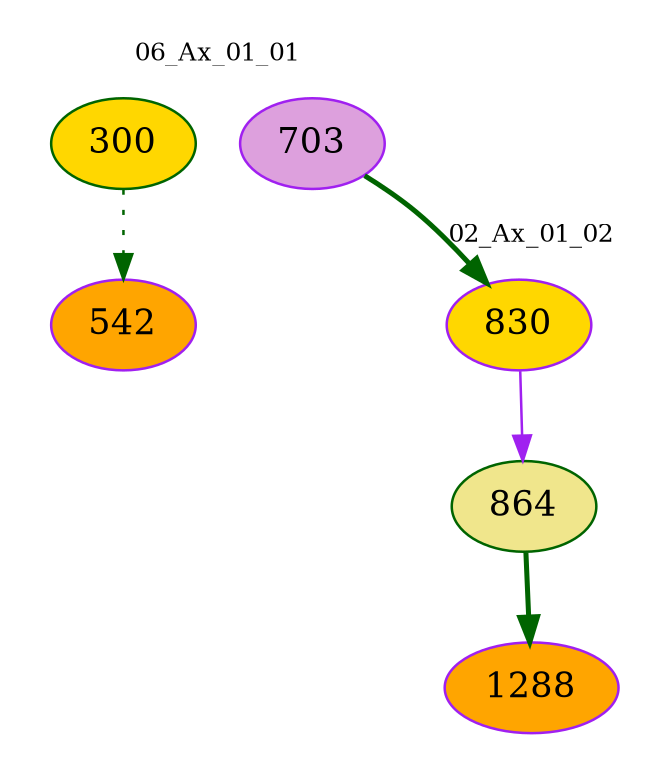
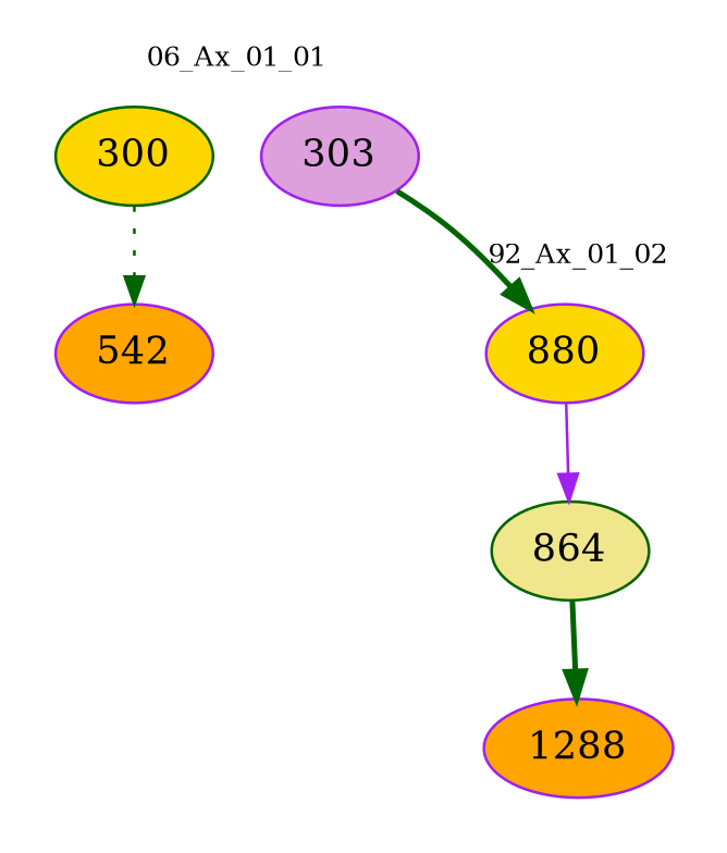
  digraph {
    node [color=purple fillcolor=gold style=filled]
    edge [color=darkgreen style=bold]
-   n1 [label=830]
+   n1 [label=880]
    n2 [color=darkgreen fillcolor=khaki label=864]
    n3 [fillcolor=orange label=1288]
-   n4 [fillcolor=plum label=703]
+   n4 [fillcolor=plum label=303]
    n5 [color=darkgreen label=300]
    n6 [fillcolor=orange label=542]
    subgraph cluster_1 {
      color=white
      fontsize=10
-     label="02_Ax_01_02"
+     label="92_Ax_01_02"
      n1
      n2
      n3
    }
    subgraph cluster_2 {
      color=white
      fontsize=10
      label="06_Ax_01_01"
      n4
      n5
      n6
    }
    n1 -> n2 [color=purple style=solid]
    n2 -> n3
    n4 -> n1
    n5 -> n6 [style=dotted]
  }
